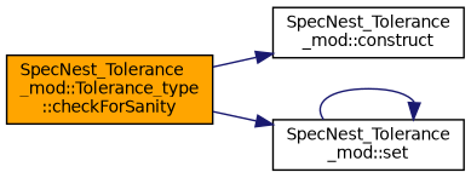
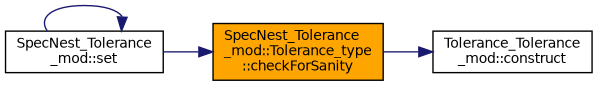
  digraph {
    rankdir=LR
    node [color=black fillcolor=white fontname=Helvetica fontsize=10 shape=record style=filled]
    edge [color=midnightblue fontname=Helvetica fontsize=10 labelfontname=Helvetica labelfontsize=10 style=solid]
    n1 [fillcolor=orange fontcolor=black height=0.2 label="SpecNest_Tolerance\l_mod::Tolerance_type\l::checkForSanity" width=0.4]
-   n2 [height=0.2 label="SpecNest_Tolerance\l_mod::construct" width=0.4]
+   n2 [height=0.2 label="Tolerance_Tolerance\l_mod::construct" width=0.4]
    n3 [height=0.2 label="SpecNest_Tolerance\l_mod::set" width=0.4]
    n1 -> n2
-   n1 -> n3
+   n3 -> n1
    n3 -> n3
  }
